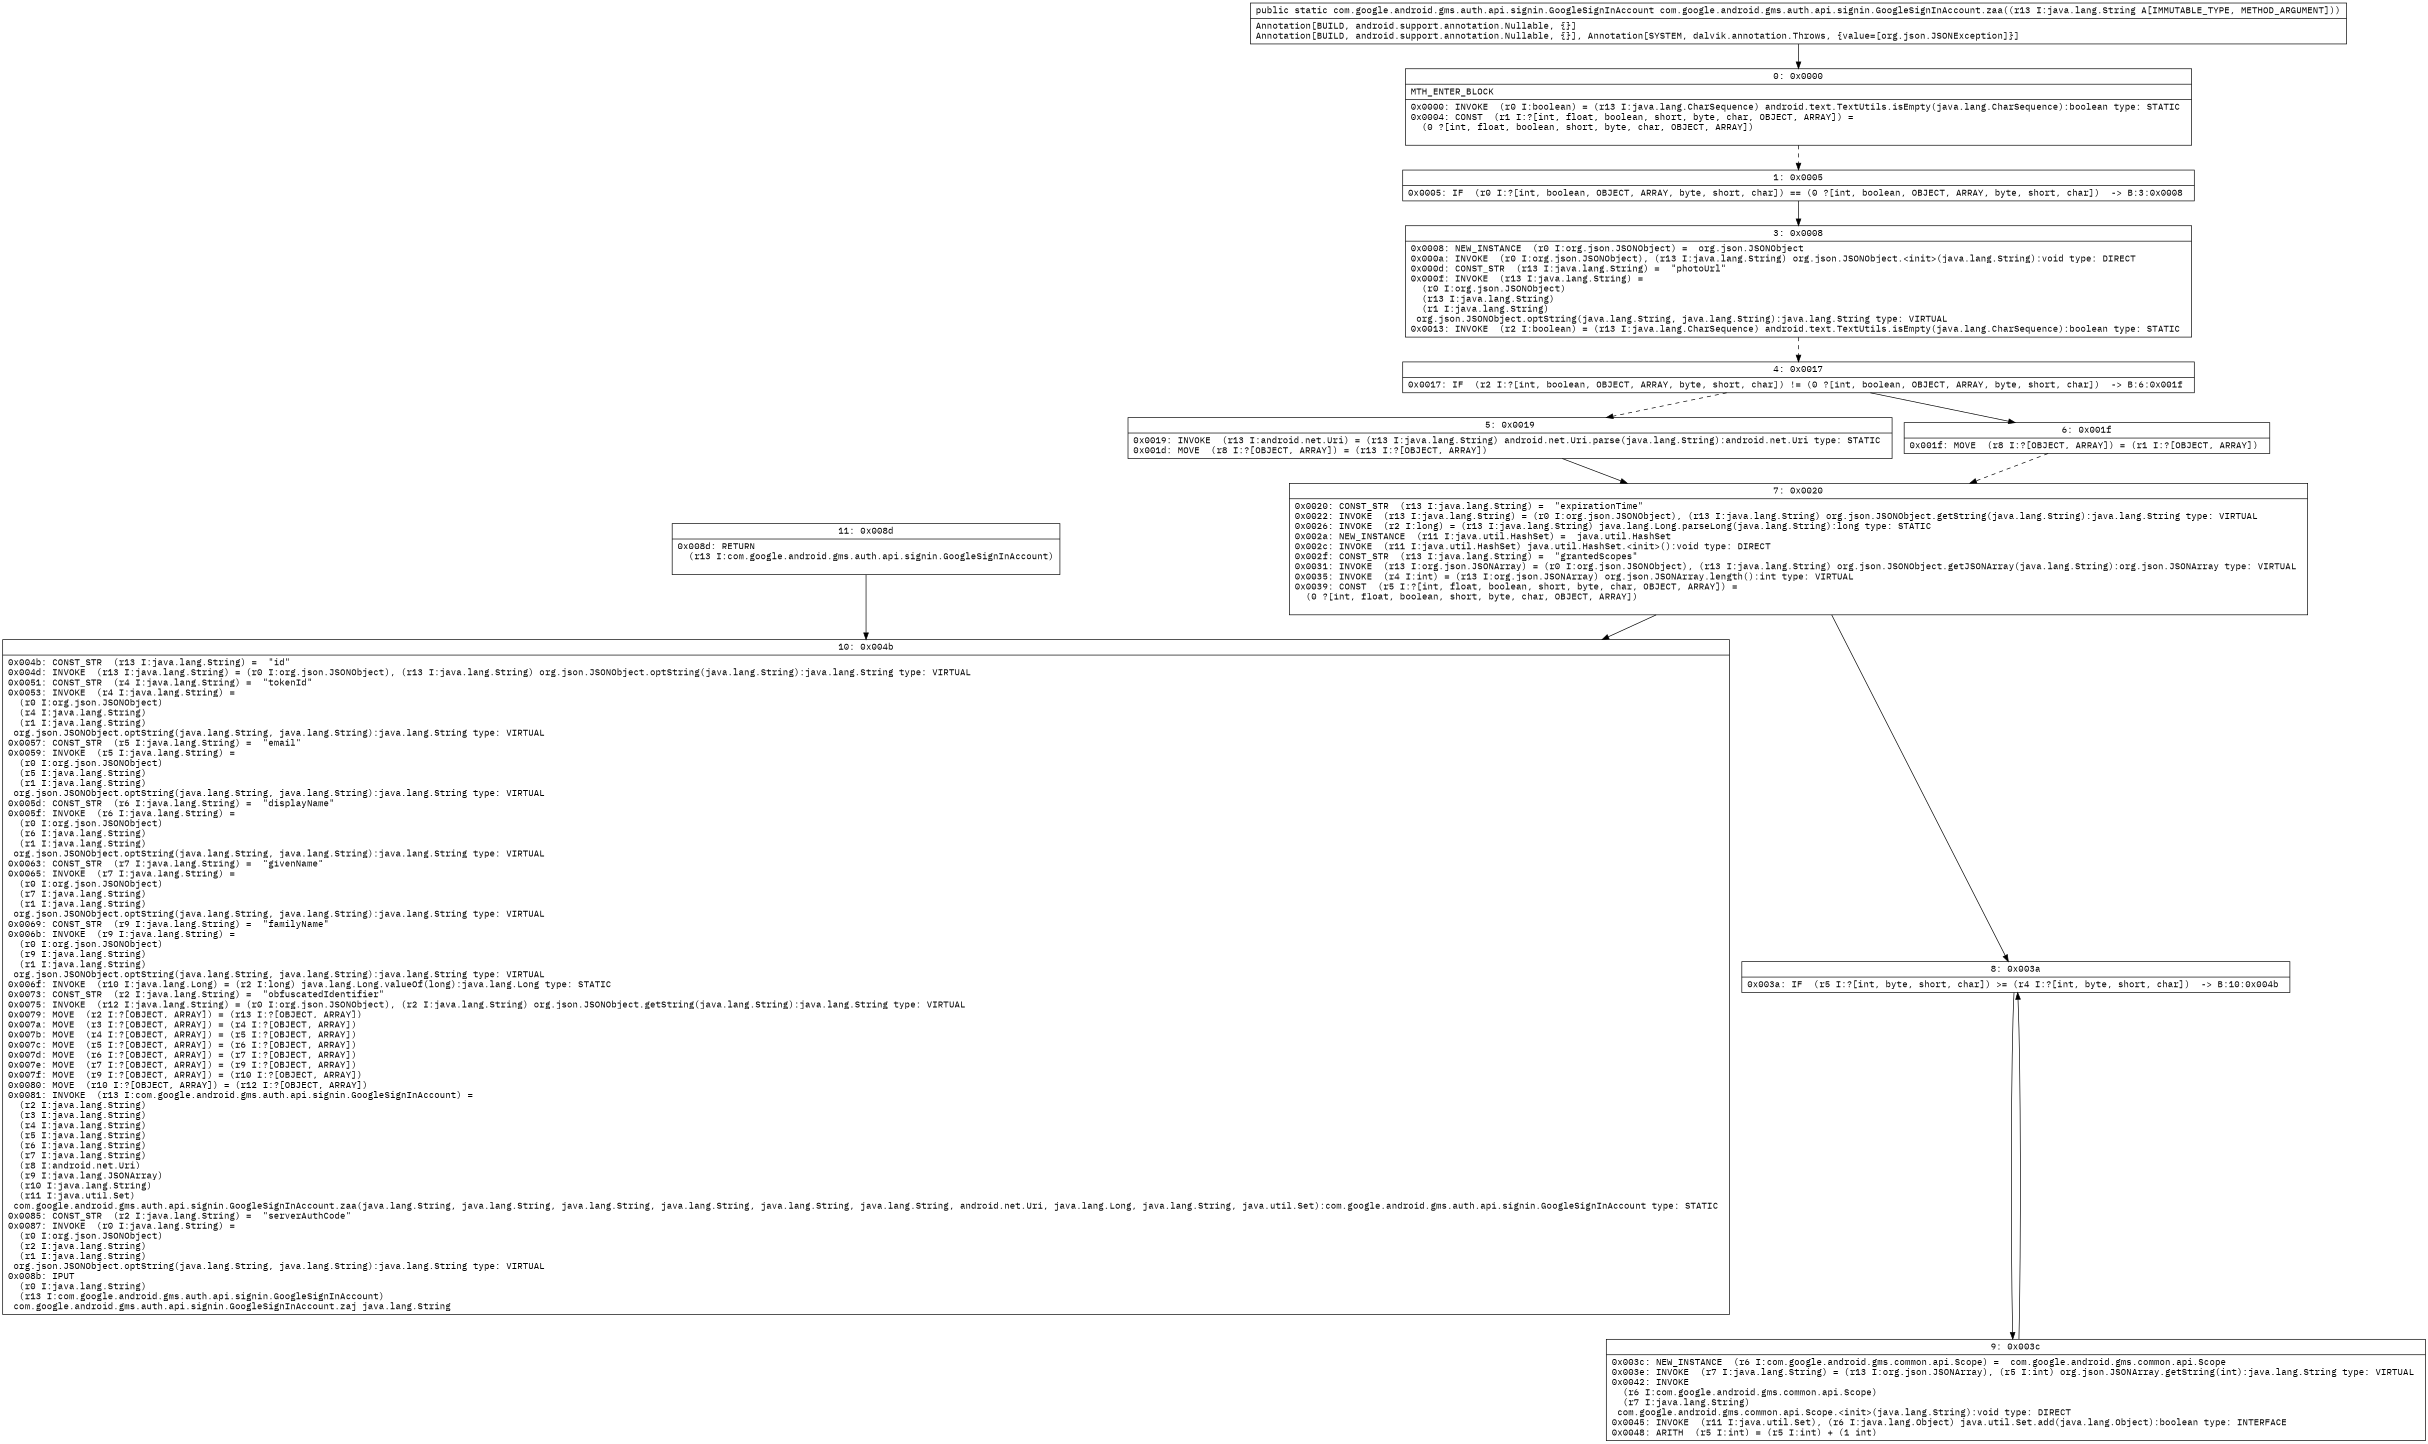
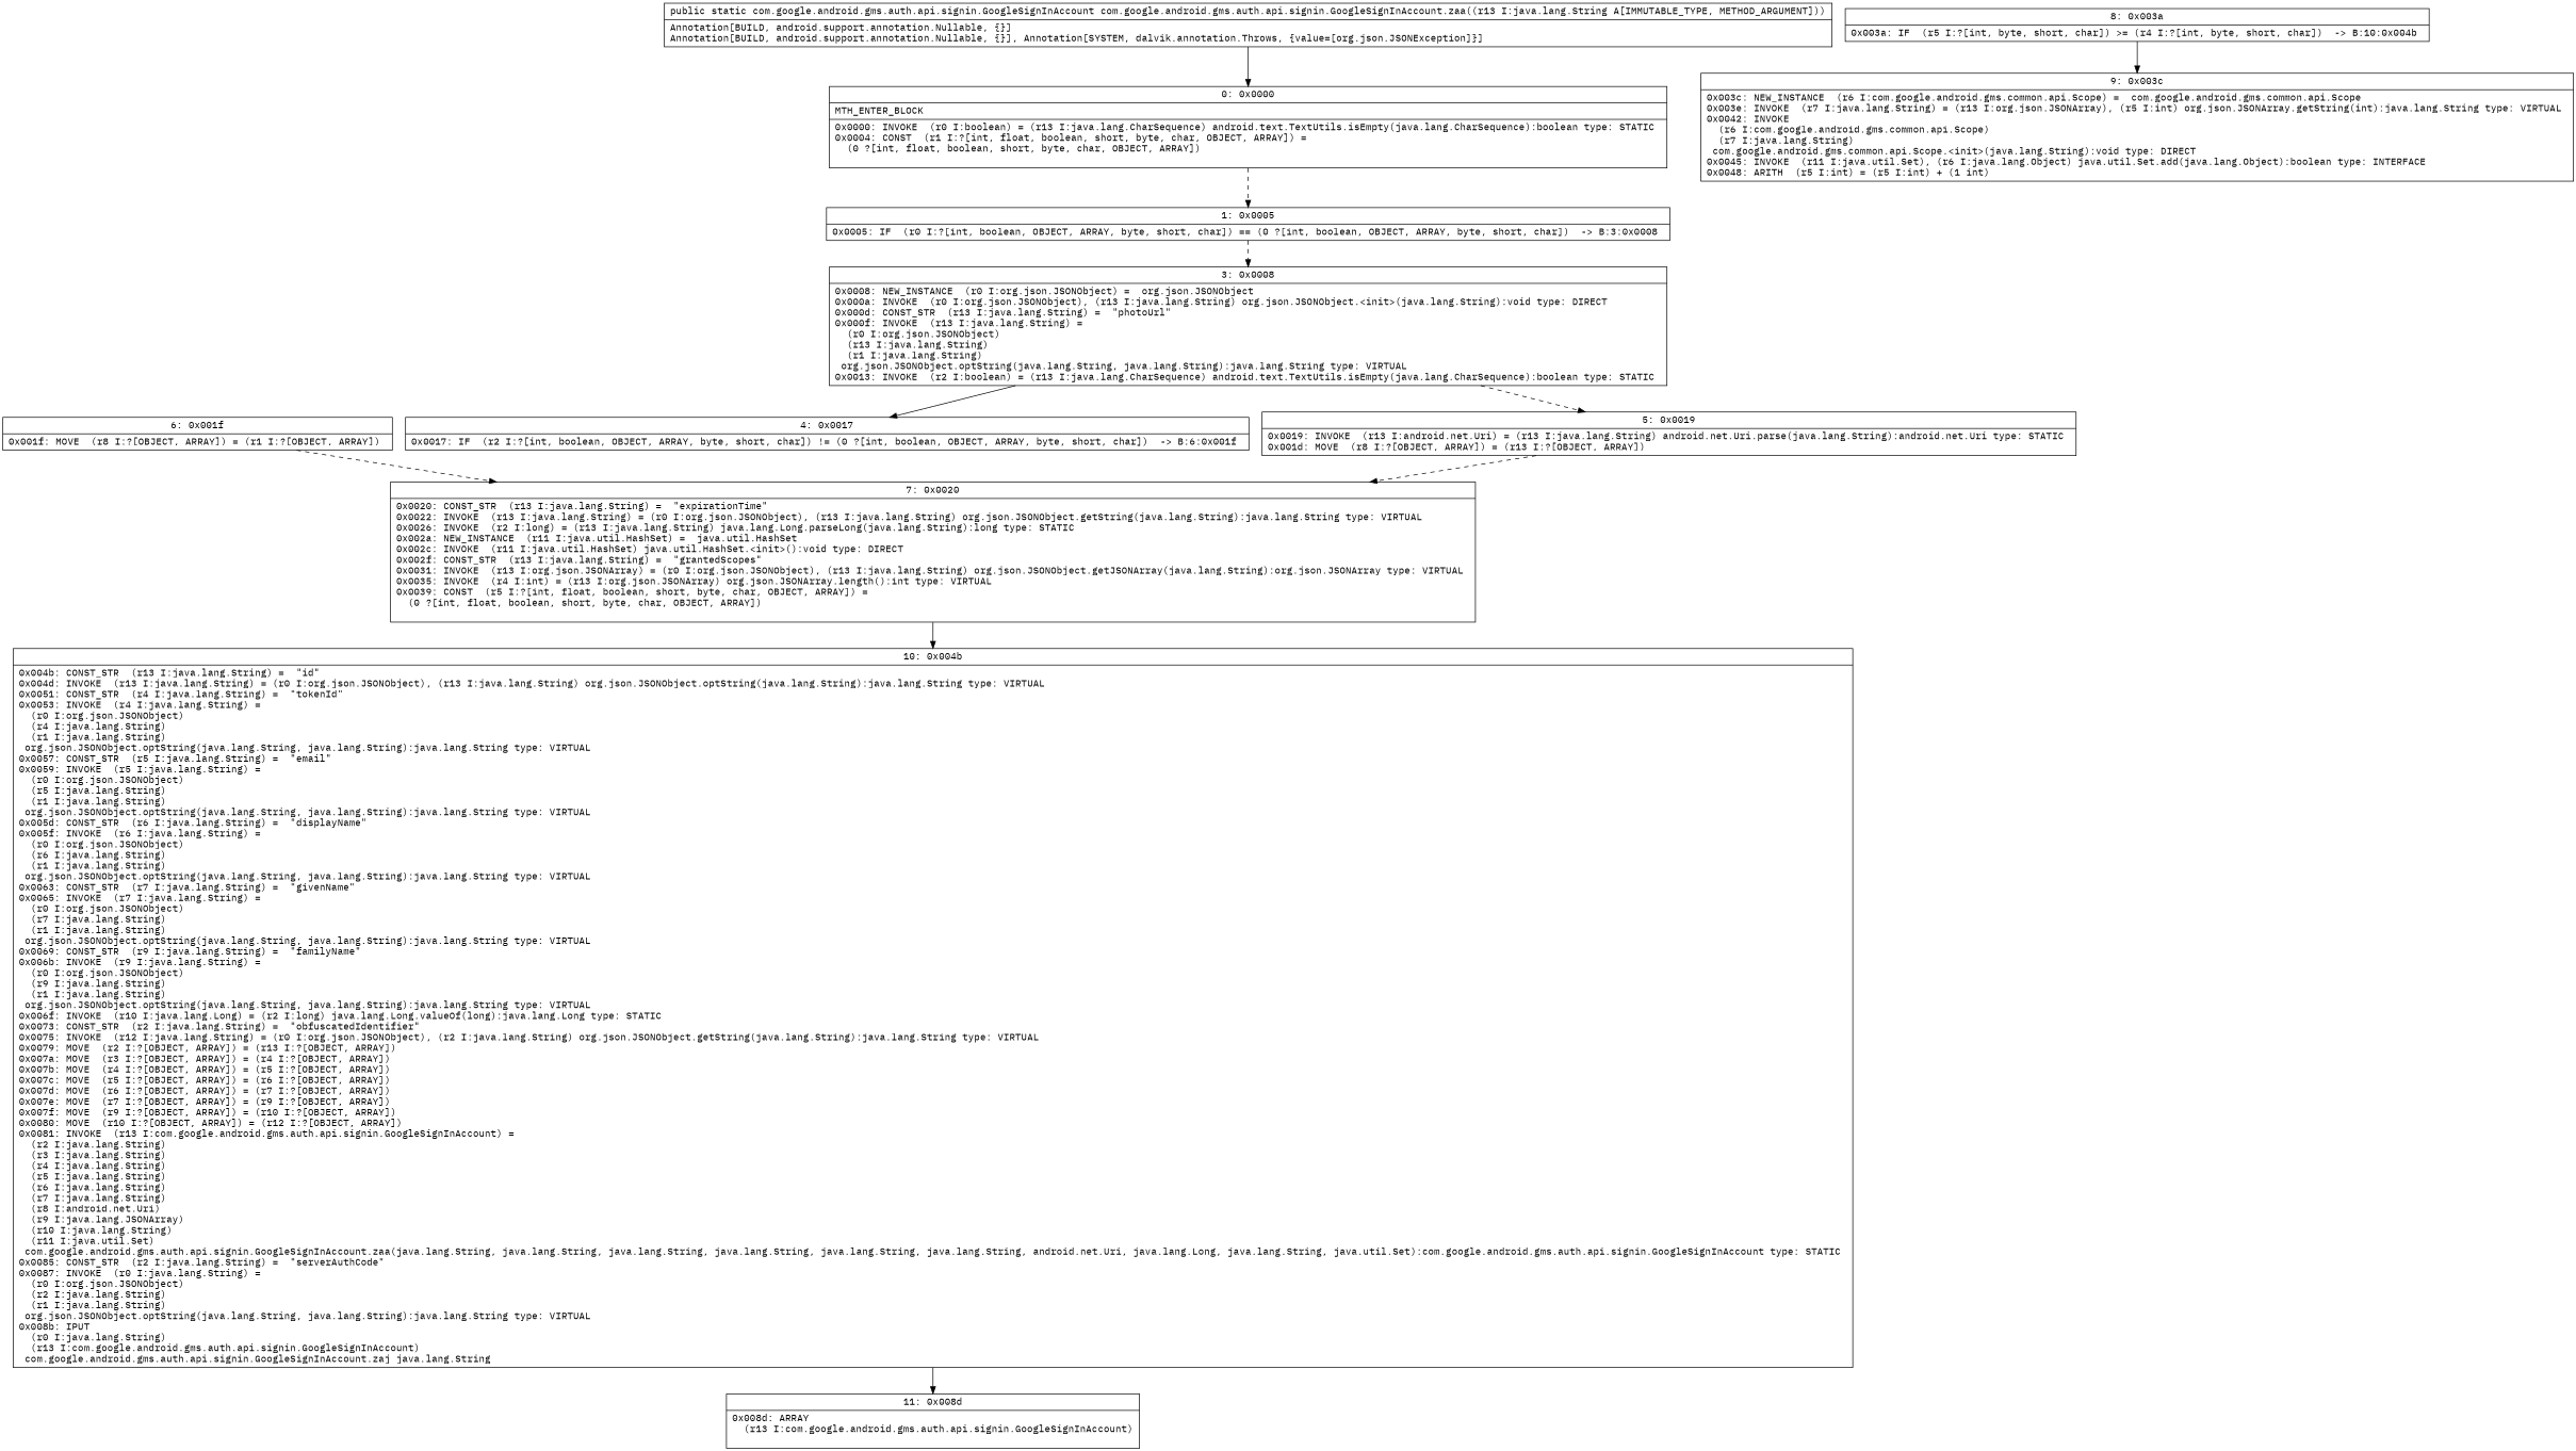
  digraph {
    fontname="IBM Plex Mono"
    node [fontname="IBM Plex Mono" shape=record]
    edge [fontname="IBM Plex Mono"]
    n1 [label="{0\:\ 0x0000|MTH_ENTER_BLOCK\l|0x0000: INVOKE  (r0 I:boolean) = (r13 I:java.lang.CharSequence) android.text.TextUtils.isEmpty(java.lang.CharSequence):boolean type: STATIC \l0x0004: CONST  (r1 I:?[int, float, boolean, short, byte, char, OBJECT, ARRAY]) = \l  (0 ?[int, float, boolean, short, byte, char, OBJECT, ARRAY])\l \l}"]
    n2 [label="{1\:\ 0x0005|0x0005: IF  (r0 I:?[int, boolean, OBJECT, ARRAY, byte, short, char]) == (0 ?[int, boolean, OBJECT, ARRAY, byte, short, char])  \-\> B:3:0x0008 \l}"]
    n3 [label="{3\:\ 0x0008|0x0008: NEW_INSTANCE  (r0 I:org.json.JSONObject) =  org.json.JSONObject \l0x000a: INVOKE  (r0 I:org.json.JSONObject), (r13 I:java.lang.String) org.json.JSONObject.\<init\>(java.lang.String):void type: DIRECT \l0x000d: CONST_STR  (r13 I:java.lang.String) =  \"photoUrl\" \l0x000f: INVOKE  (r13 I:java.lang.String) = \l  (r0 I:org.json.JSONObject)\l  (r13 I:java.lang.String)\l  (r1 I:java.lang.String)\l org.json.JSONObject.optString(java.lang.String, java.lang.String):java.lang.String type: VIRTUAL \l0x0013: INVOKE  (r2 I:boolean) = (r13 I:java.lang.CharSequence) android.text.TextUtils.isEmpty(java.lang.CharSequence):boolean type: STATIC \l}"]
    n4 [label="{4\:\ 0x0017|0x0017: IF  (r2 I:?[int, boolean, OBJECT, ARRAY, byte, short, char]) != (0 ?[int, boolean, OBJECT, ARRAY, byte, short, char])  \-\> B:6:0x001f \l}"]
    n5 [label="{5\:\ 0x0019|0x0019: INVOKE  (r13 I:android.net.Uri) = (r13 I:java.lang.String) android.net.Uri.parse(java.lang.String):android.net.Uri type: STATIC \l0x001d: MOVE  (r8 I:?[OBJECT, ARRAY]) = (r13 I:?[OBJECT, ARRAY]) \l}"]
    n6 [label="{6\:\ 0x001f|0x001f: MOVE  (r8 I:?[OBJECT, ARRAY]) = (r1 I:?[OBJECT, ARRAY]) \l}"]
    n7 [label="{7\:\ 0x0020|0x0020: CONST_STR  (r13 I:java.lang.String) =  \"expirationTime\" \l0x0022: INVOKE  (r13 I:java.lang.String) = (r0 I:org.json.JSONObject), (r13 I:java.lang.String) org.json.JSONObject.getString(java.lang.String):java.lang.String type: VIRTUAL \l0x0026: INVOKE  (r2 I:long) = (r13 I:java.lang.String) java.lang.Long.parseLong(java.lang.String):long type: STATIC \l0x002a: NEW_INSTANCE  (r11 I:java.util.HashSet) =  java.util.HashSet \l0x002c: INVOKE  (r11 I:java.util.HashSet) java.util.HashSet.\<init\>():void type: DIRECT \l0x002f: CONST_STR  (r13 I:java.lang.String) =  \"grantedScopes\" \l0x0031: INVOKE  (r13 I:org.json.JSONArray) = (r0 I:org.json.JSONObject), (r13 I:java.lang.String) org.json.JSONObject.getJSONArray(java.lang.String):org.json.JSONArray type: VIRTUAL \l0x0035: INVOKE  (r4 I:int) = (r13 I:org.json.JSONArray) org.json.JSONArray.length():int type: VIRTUAL \l0x0039: CONST  (r5 I:?[int, float, boolean, short, byte, char, OBJECT, ARRAY]) = \l  (0 ?[int, float, boolean, short, byte, char, OBJECT, ARRAY])\l \l}"]
    n8 [label="{8\:\ 0x003a|0x003a: IF  (r5 I:?[int, byte, short, char]) \>= (r4 I:?[int, byte, short, char])  \-\> B:10:0x004b \l}"]
    n9 [label="{10\:\ 0x004b|0x004b: CONST_STR  (r13 I:java.lang.String) =  \"id\" \l0x004d: INVOKE  (r13 I:java.lang.String) = (r0 I:org.json.JSONObject), (r13 I:java.lang.String) org.json.JSONObject.optString(java.lang.String):java.lang.String type: VIRTUAL \l0x0051: CONST_STR  (r4 I:java.lang.String) =  \"tokenId\" \l0x0053: INVOKE  (r4 I:java.lang.String) = \l  (r0 I:org.json.JSONObject)\l  (r4 I:java.lang.String)\l  (r1 I:java.lang.String)\l org.json.JSONObject.optString(java.lang.String, java.lang.String):java.lang.String type: VIRTUAL \l0x0057: CONST_STR  (r5 I:java.lang.String) =  \"email\" \l0x0059: INVOKE  (r5 I:java.lang.String) = \l  (r0 I:org.json.JSONObject)\l  (r5 I:java.lang.String)\l  (r1 I:java.lang.String)\l org.json.JSONObject.optString(java.lang.String, java.lang.String):java.lang.String type: VIRTUAL \l0x005d: CONST_STR  (r6 I:java.lang.String) =  \"displayName\" \l0x005f: INVOKE  (r6 I:java.lang.String) = \l  (r0 I:org.json.JSONObject)\l  (r6 I:java.lang.String)\l  (r1 I:java.lang.String)\l org.json.JSONObject.optString(java.lang.String, java.lang.String):java.lang.String type: VIRTUAL \l0x0063: CONST_STR  (r7 I:java.lang.String) =  \"givenName\" \l0x0065: INVOKE  (r7 I:java.lang.String) = \l  (r0 I:org.json.JSONObject)\l  (r7 I:java.lang.String)\l  (r1 I:java.lang.String)\l org.json.JSONObject.optString(java.lang.String, java.lang.String):java.lang.String type: VIRTUAL \l0x0069: CONST_STR  (r9 I:java.lang.String) =  \"familyName\" \l0x006b: INVOKE  (r9 I:java.lang.String) = \l  (r0 I:org.json.JSONObject)\l  (r9 I:java.lang.String)\l  (r1 I:java.lang.String)\l org.json.JSONObject.optString(java.lang.String, java.lang.String):java.lang.String type: VIRTUAL \l0x006f: INVOKE  (r10 I:java.lang.Long) = (r2 I:long) java.lang.Long.valueOf(long):java.lang.Long type: STATIC \l0x0073: CONST_STR  (r2 I:java.lang.String) =  \"obfuscatedIdentifier\" \l0x0075: INVOKE  (r12 I:java.lang.String) = (r0 I:org.json.JSONObject), (r2 I:java.lang.String) org.json.JSONObject.getString(java.lang.String):java.lang.String type: VIRTUAL \l0x0079: MOVE  (r2 I:?[OBJECT, ARRAY]) = (r13 I:?[OBJECT, ARRAY]) \l0x007a: MOVE  (r3 I:?[OBJECT, ARRAY]) = (r4 I:?[OBJECT, ARRAY]) \l0x007b: MOVE  (r4 I:?[OBJECT, ARRAY]) = (r5 I:?[OBJECT, ARRAY]) \l0x007c: MOVE  (r5 I:?[OBJECT, ARRAY]) = (r6 I:?[OBJECT, ARRAY]) \l0x007d: MOVE  (r6 I:?[OBJECT, ARRAY]) = (r7 I:?[OBJECT, ARRAY]) \l0x007e: MOVE  (r7 I:?[OBJECT, ARRAY]) = (r9 I:?[OBJECT, ARRAY]) \l0x007f: MOVE  (r9 I:?[OBJECT, ARRAY]) = (r10 I:?[OBJECT, ARRAY]) \l0x0080: MOVE  (r10 I:?[OBJECT, ARRAY]) = (r12 I:?[OBJECT, ARRAY]) \l0x0081: INVOKE  (r13 I:com.google.android.gms.auth.api.signin.GoogleSignInAccount) = \l  (r2 I:java.lang.String)\l  (r3 I:java.lang.String)\l  (r4 I:java.lang.String)\l  (r5 I:java.lang.String)\l  (r6 I:java.lang.String)\l  (r7 I:java.lang.String)\l  (r8 I:android.net.Uri)\l  (r9 I:java.lang.JSONArray)\l  (r10 I:java.lang.String)\l  (r11 I:java.util.Set)\l com.google.android.gms.auth.api.signin.GoogleSignInAccount.zaa(java.lang.String, java.lang.String, java.lang.String, java.lang.String, java.lang.String, java.lang.String, android.net.Uri, java.lang.Long, java.lang.String, java.util.Set):com.google.android.gms.auth.api.signin.GoogleSignInAccount type: STATIC \l0x0085: CONST_STR  (r2 I:java.lang.String) =  \"serverAuthCode\" \l0x0087: INVOKE  (r0 I:java.lang.String) = \l  (r0 I:org.json.JSONObject)\l  (r2 I:java.lang.String)\l  (r1 I:java.lang.String)\l org.json.JSONObject.optString(java.lang.String, java.lang.String):java.lang.String type: VIRTUAL \l0x008b: IPUT  \l  (r0 I:java.lang.String)\l  (r13 I:com.google.android.gms.auth.api.signin.GoogleSignInAccount)\l com.google.android.gms.auth.api.signin.GoogleSignInAccount.zaj java.lang.String \l}"]
    n10 [label="{9\:\ 0x003c|0x003c: NEW_INSTANCE  (r6 I:com.google.android.gms.common.api.Scope) =  com.google.android.gms.common.api.Scope \l0x003e: INVOKE  (r7 I:java.lang.String) = (r13 I:org.json.JSONArray), (r5 I:int) org.json.JSONArray.getString(int):java.lang.String type: VIRTUAL \l0x0042: INVOKE  \l  (r6 I:com.google.android.gms.common.api.Scope)\l  (r7 I:java.lang.String)\l com.google.android.gms.common.api.Scope.\<init\>(java.lang.String):void type: DIRECT \l0x0045: INVOKE  (r11 I:java.util.Set), (r6 I:java.lang.Object) java.util.Set.add(java.lang.Object):boolean type: INTERFACE \l0x0048: ARITH  (r5 I:int) = (r5 I:int) + (1 int) \l}"]
-   n11 [label="{11\:\ 0x008d|0x008d: RETURN  \l  (r13 I:com.google.android.gms.auth.api.signin.GoogleSignInAccount)\l \l}"]
+   n11 [label="{11\:\ 0x008d|0x008d: ARRAY  \l  (r13 I:com.google.android.gms.auth.api.signin.GoogleSignInAccount)\l \l}"]
    n12 [label="{public static com.google.android.gms.auth.api.signin.GoogleSignInAccount com.google.android.gms.auth.api.signin.GoogleSignInAccount.zaa((r13 I:java.lang.String A[IMMUTABLE_TYPE, METHOD_ARGUMENT]))  | Annotation[BUILD, android.support.annotation.Nullable, \{\}]\lAnnotation[BUILD, android.support.annotation.Nullable, \{\}], Annotation[SYSTEM, dalvik.annotation.Throws, \{value=[org.json.JSONException]\}]\l}"]
    n1 -> n2 [style=dashed]
-   n2 -> n3
-   n3 -> n4 [style=dashed]
-   n4 -> n5 [style=dashed]
-   n4 -> n6
-   n5 -> n7
+   n2 -> n3 [style=dashed]
+   n3 -> n4
+   n3 -> n5 [style=dashed]
+   n5 -> n7 [style=dashed]
    n6 -> n7 [style=dashed]
-   n7 -> n8
    n7 -> n9
    n8 -> n10 [style=solid]
-   n11 -> n9
-   n10 -> n8
+   n9 -> n11
    n12 -> n1
  }
